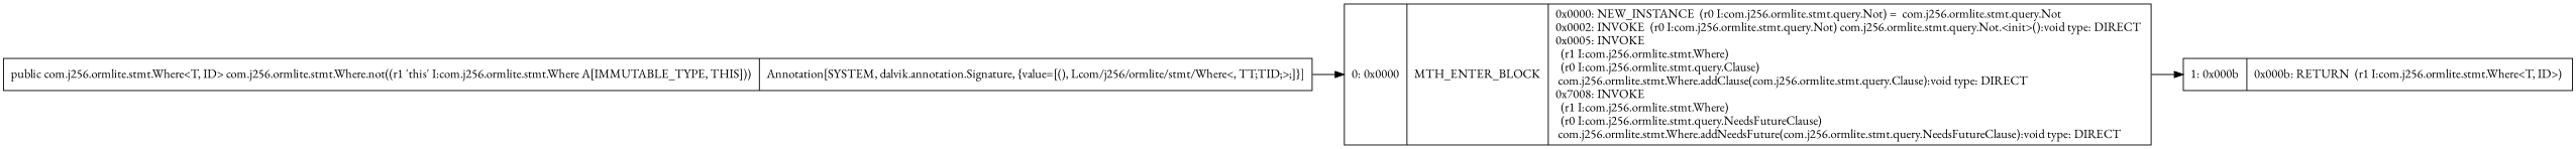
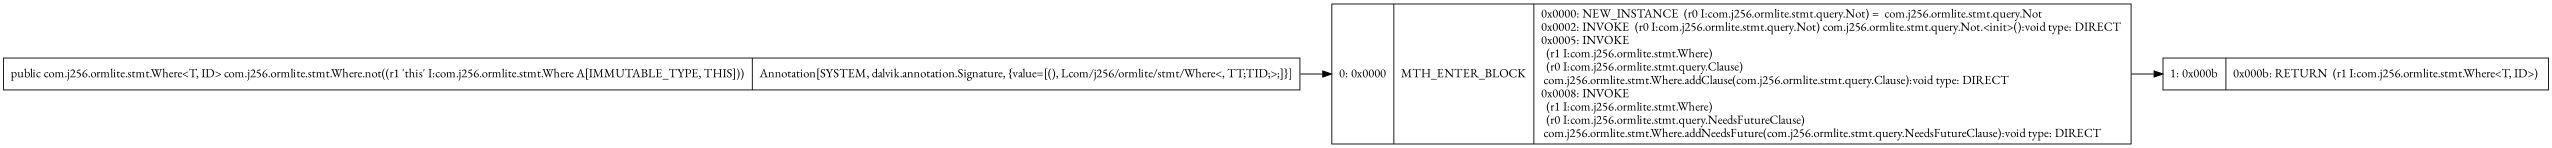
  digraph {
    rankdir=LR
    fontname="EB Garamond"
    node [shape=record fontname="EB Garamond"]
    edge [fontname="EB Garamond"]
-   n1 [label="{0\:\ 0x0000|MTH_ENTER_BLOCK\l|0x0000: NEW_INSTANCE  (r0 I:com.j256.ormlite.stmt.query.Not) =  com.j256.ormlite.stmt.query.Not \l0x0002: INVOKE  (r0 I:com.j256.ormlite.stmt.query.Not) com.j256.ormlite.stmt.query.Not.\<init\>():void type: DIRECT \l0x0005: INVOKE  \l  (r1 I:com.j256.ormlite.stmt.Where)\l  (r0 I:com.j256.ormlite.stmt.query.Clause)\l com.j256.ormlite.stmt.Where.addClause(com.j256.ormlite.stmt.query.Clause):void type: DIRECT \l0x7008: INVOKE  \l  (r1 I:com.j256.ormlite.stmt.Where)\l  (r0 I:com.j256.ormlite.stmt.query.NeedsFutureClause)\l com.j256.ormlite.stmt.Where.addNeedsFuture(com.j256.ormlite.stmt.query.NeedsFutureClause):void type: DIRECT \l}"]
+   n1 [label="{0\:\ 0x0000|MTH_ENTER_BLOCK\l|0x0000: NEW_INSTANCE  (r0 I:com.j256.ormlite.stmt.query.Not) =  com.j256.ormlite.stmt.query.Not \l0x0002: INVOKE  (r0 I:com.j256.ormlite.stmt.query.Not) com.j256.ormlite.stmt.query.Not.\<init\>():void type: DIRECT \l0x0005: INVOKE  \l  (r1 I:com.j256.ormlite.stmt.Where)\l  (r0 I:com.j256.ormlite.stmt.query.Clause)\l com.j256.ormlite.stmt.Where.addClause(com.j256.ormlite.stmt.query.Clause):void type: DIRECT \l0x0008: INVOKE  \l  (r1 I:com.j256.ormlite.stmt.Where)\l  (r0 I:com.j256.ormlite.stmt.query.NeedsFutureClause)\l com.j256.ormlite.stmt.Where.addNeedsFuture(com.j256.ormlite.stmt.query.NeedsFutureClause):void type: DIRECT \l}"]
    n2 [label="{1\:\ 0x000b|0x000b: RETURN  (r1 I:com.j256.ormlite.stmt.Where\<T, ID\>) \l}"]
    n3 [label="{public com.j256.ormlite.stmt.Where\<T, ID\> com.j256.ormlite.stmt.Where.not((r1 'this' I:com.j256.ormlite.stmt.Where A[IMMUTABLE_TYPE, THIS]))  | Annotation[SYSTEM, dalvik.annotation.Signature, \{value=[(), Lcom\/j256\/ormlite\/stmt\/Where\<, TT;TID;\>;]\}]\l}"]
    n1 -> n2
    n3 -> n1
  }
